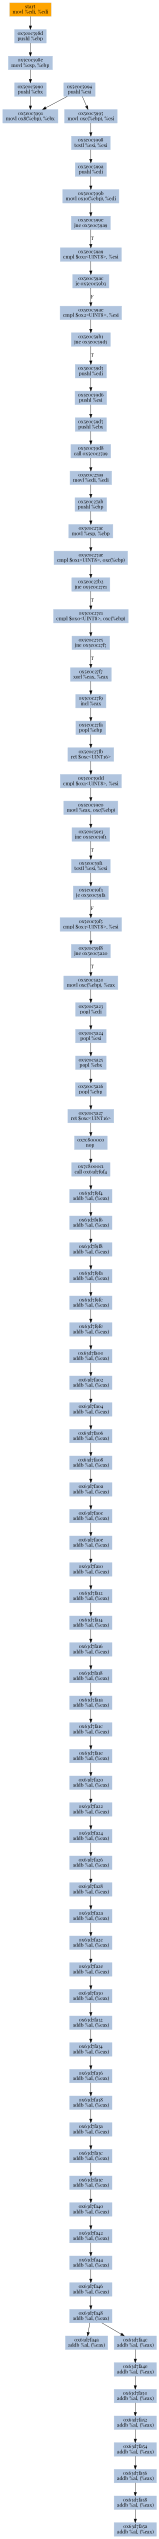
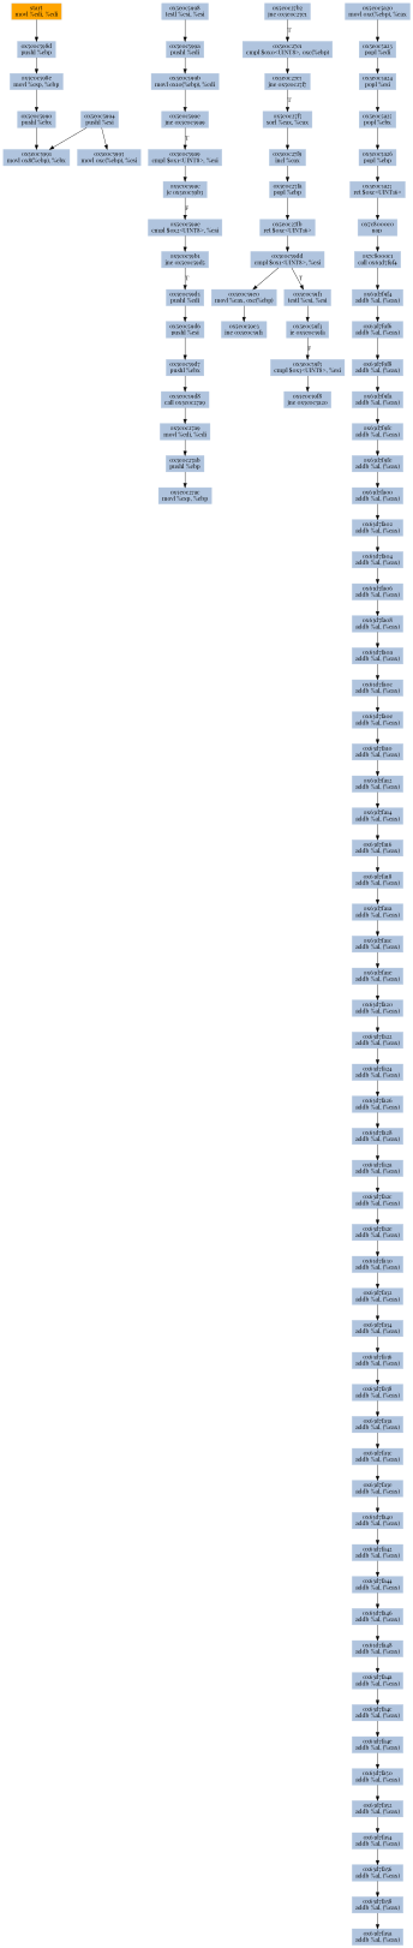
  digraph {
    fontname="Playfair Display"
    node [color=lightsteelblue fillcolor=lightsteelblue fontname="Playfair Display" shape=rectangle style=filled]
    edge [color="#000000" fontname="Playfair Display"]
    n1 [color=lightgrey fillcolor=orange label="start\nmovl %edi, %edi"]
    n2 [label="0x5e0c598d\npushl %ebp"]
    n3 [label="0x5e0c598e\nmovl %esp, %ebp"]
    n4 [label="0x5e0c5990\npushl %ebx"]
    n5 [label="0x5e0c5991\nmovl 0x8(%ebp), %ebx"]
    n6 [label="0x5e0c5994\npushl %esi"]
    n7 [label="0x5e0c5995\nmovl 0xc(%ebp), %esi"]
    n8 [label="0x5e0c5998\ntestl %esi, %esi"]
    n9 [label="0x5e0c599a\npushl %edi"]
    n10 [label="0x5e0c599b\nmovl 0x10(%ebp), %edi"]
    n11 [label="0x5e0c599e\njne 0x5e0c59a9"]
    n12 [label="0x5e0c59a9\ncmpl $0x1<UINT8>, %esi"]
    n13 [label="0x5e0c59ac\nje 0x5e0c59b3"]
    n14 [label="0x5e0c59ae\ncmpl $0x2<UINT8>, %esi"]
    n15 [label="0x5e0c59b1\njne 0x5e0c59d5"]
    n16 [label="0x5e0c59d5\npushl %edi"]
    n17 [label="0x5e0c59d6\npushl %esi"]
    n18 [label="0x5e0c59d7\npushl %ebx"]
    n19 [label="0x5e0c59d8\ncall 0x5e0c27a9"]
    n20 [label="0x5e0c27a9\nmovl %edi, %edi"]
    n21 [label="0x5e0c27ab\npushl %ebp"]
    n22 [label="0x5e0c27ac\nmovl %esp, %ebp"]
-   n23 [label="0x5e0c27ae\ncmpl $0x1<UINT8>, 0xc(%ebp)"]
    n24 [label="0x5e0c27b2\njne 0x5e0c27e1"]
    n25 [label="0x5e0c27e1\ncmpl $0x0<UINT8>, 0xc(%ebp)"]
    n26 [label="0x5e0c27e5\njne 0x5e0c27f7"]
    n27 [label="0x5e0c27f7\nxorl %eax, %eax"]
    n28 [label="0x5e0c27f9\nincl %eax"]
    n29 [label="0x5e0c27fa\npopl %ebp"]
    n30 [label="0x5e0c27fb\nret $0xc<UINT16>"]
    n31 [label="0x5e0c59dd\ncmpl $0x1<UINT8>, %esi"]
    n32 [label="0x5e0c59e0\nmovl %eax, 0xc(%ebp)"]
    n33 [label="0x5e0c59e3\njne 0x5e0c59f1"]
    n34 [label="0x5e0c59f1\ntestl %esi, %esi"]
    n35 [label="0x5e0c59f3\nje 0x5e0c59fa"]
    n36 [label="0x5e0c59f5\ncmpl $0x3<UINT8>, %esi"]
    n37 [label="0x5e0c59f8\njne 0x5e0c5a20"]
    n38 [label="0x5e0c5a20\nmovl 0xc(%ebp), %eax"]
    n39 [label="0x5e0c5a23\npopl %edi"]
    n40 [label="0x5e0c5a24\npopl %esi"]
    n41 [label="0x5e0c5a25\npopl %ebx"]
    n42 [label="0x5e0c5a26\npopl %ebp"]
    n43 [label="0x5e0c5a27\nret $0xc<UINT16>"]
    n44 [label="0x7c8000c0\nnop "]
    n45 [label="0x7c8000c1\ncall 0x63d7f9f4"]
    n46 [label="0x63d7f9f4\naddb %al, (%eax)"]
    n47 [label="0x63d7f9f6\naddb %al, (%eax)"]
    n48 [label="0x63d7f9f8\naddb %al, (%eax)"]
    n49 [label="0x63d7f9fa\naddb %al, (%eax)"]
    n50 [label="0x63d7f9fc\naddb %al, (%eax)"]
    n51 [label="0x63d7f9fe\naddb %al, (%eax)"]
    n52 [label="0x63d7fa00\naddb %al, (%eax)"]
    n53 [label="0x63d7fa02\naddb %al, (%eax)"]
    n54 [label="0x63d7fa04\naddb %al, (%eax)"]
    n55 [label="0x63d7fa06\naddb %al, (%eax)"]
    n56 [label="0x63d7fa08\naddb %al, (%eax)"]
    n57 [label="0x63d7fa0a\naddb %al, (%eax)"]
    n58 [label="0x63d7fa0c\naddb %al, (%eax)"]
    n59 [label="0x63d7fa0e\naddb %al, (%eax)"]
    n60 [label="0x63d7fa10\naddb %al, (%eax)"]
    n61 [label="0x63d7fa12\naddb %al, (%eax)"]
    n62 [label="0x63d7fa14\naddb %al, (%eax)"]
    n63 [label="0x63d7fa16\naddb %al, (%eax)"]
    n64 [label="0x63d7fa18\naddb %al, (%eax)"]
    n65 [label="0x63d7fa1a\naddb %al, (%eax)"]
    n66 [label="0x63d7fa1c\naddb %al, (%eax)"]
    n67 [label="0x63d7fa1e\naddb %al, (%eax)"]
    n68 [label="0x63d7fa20\naddb %al, (%eax)"]
    n69 [label="0x63d7fa22\naddb %al, (%eax)"]
    n70 [label="0x63d7fa24\naddb %al, (%eax)"]
    n71 [label="0x63d7fa26\naddb %al, (%eax)"]
    n72 [label="0x63d7fa28\naddb %al, (%eax)"]
    n73 [label="0x63d7fa2a\naddb %al, (%eax)"]
    n74 [label="0x63d7fa2c\naddb %al, (%eax)"]
    n75 [label="0x63d7fa2e\naddb %al, (%eax)"]
    n76 [label="0x63d7fa30\naddb %al, (%eax)"]
    n77 [label="0x63d7fa32\naddb %al, (%eax)"]
    n78 [label="0x63d7fa34\naddb %al, (%eax)"]
    n79 [label="0x63d7fa36\naddb %al, (%eax)"]
    n80 [label="0x63d7fa38\naddb %al, (%eax)"]
    n81 [label="0x63d7fa3a\naddb %al, (%eax)"]
    n82 [label="0x63d7fa3c\naddb %al, (%eax)"]
    n83 [label="0x63d7fa3e\naddb %al, (%eax)"]
    n84 [label="0x63d7fa40\naddb %al, (%eax)"]
    n85 [label="0x63d7fa42\naddb %al, (%eax)"]
    n86 [label="0x63d7fa44\naddb %al, (%eax)"]
    n87 [label="0x63d7fa46\naddb %al, (%eax)"]
    n88 [label="0x63d7fa48\naddb %al, (%eax)"]
    n89 [label="0x63d7fa4a\naddb %al, (%eax)"]
    n90 [label="0x63d7fa4c\naddb %al, (%eax)"]
    n91 [label="0x63d7fa4e\naddb %al, (%eax)"]
    n92 [label="0x63d7fa50\naddb %al, (%eax)"]
    n93 [label="0x63d7fa52\naddb %al, (%eax)"]
    n94 [label="0x63d7fa54\naddb %al, (%eax)"]
    n95 [label="0x63d7fa56\naddb %al, (%eax)"]
    n96 [label="0x63d7fa58\naddb %al, (%eax)"]
    n97 [label="0x63d7fa5a\naddb %al, (%eax)"]
    n1 -> n2
    n2 -> n3
    n3 -> n4
    n4 -> n5
    n6 -> n5
    n6 -> n7
-   n7 -> n8
    n8 -> n9
    n9 -> n10
    n10 -> n11
    n11 -> n12 [label=T]
    n12 -> n13
    n13 -> n14 [label=F]
    n14 -> n15
    n15 -> n16 [label=T]
    n16 -> n17
    n17 -> n18
    n18 -> n19
    n19 -> n20
    n20 -> n21
    n21 -> n22
-   n22 -> n23
-   n23 -> n24
    n24 -> n25 [label=T]
    n25 -> n26
    n26 -> n27 [label=T]
    n27 -> n28
    n28 -> n29
    n29 -> n30
    n30 -> n31
    n31 -> n32
    n32 -> n33
-   n33 -> n34 [label=T]
+   n31 -> n34 [label=T]
    n34 -> n35
    n35 -> n36 [label=F]
    n36 -> n37
-   n37 -> n38 [label=T]
    n38 -> n39
    n39 -> n40
    n40 -> n41
    n41 -> n42
    n42 -> n43
    n43 -> n44
    n44 -> n45
    n45 -> n46
    n46 -> n47
    n47 -> n48
    n48 -> n49
    n49 -> n50
    n50 -> n51
    n51 -> n52
    n52 -> n53
    n53 -> n54
    n54 -> n55
    n55 -> n56
    n56 -> n57
    n57 -> n58
    n58 -> n59
    n59 -> n60
    n60 -> n61
    n61 -> n62
    n62 -> n63
    n63 -> n64
    n64 -> n65
    n65 -> n66
    n66 -> n67
    n67 -> n68
    n68 -> n69
    n69 -> n70
    n70 -> n71
    n71 -> n72
    n72 -> n73
    n73 -> n74
    n74 -> n75
    n75 -> n76
    n76 -> n77
    n77 -> n78
    n78 -> n79
    n79 -> n80
    n80 -> n81
    n81 -> n82
    n82 -> n83
    n83 -> n84
    n84 -> n85
    n85 -> n86
    n86 -> n87
    n87 -> n88
    n88 -> n89
-   n88 -> n90
+   n89 -> n90
    n90 -> n91
    n91 -> n92
    n92 -> n93
    n93 -> n94
    n94 -> n95
    n95 -> n96
    n96 -> n97
  }
